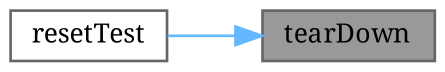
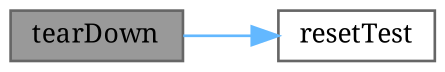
  digraph {
    rankdir=RL
    fontname="Noto Serif"
    node [fontname="Noto Serif" fontsize=10 shape=box style=filled]
    n1 [color=gray40 fillcolor=grey60 fontcolor=black height=0.2 label=tearDown width=0.4]
    n2 [color=grey40 fillcolor=white height=0.2 label=resetTest width=0.4]
-   n1 -> n2 [color=steelblue1 dir=back fontname="Noto Serif" fontsize=10 labelfontname=Helvetica labelfontsize=10 style=solid]
+   n2 -> n1 [color=steelblue1 dir=back fontname="Noto Serif" fontsize=10 labelfontname=Helvetica labelfontsize=10 style=solid]
  }
